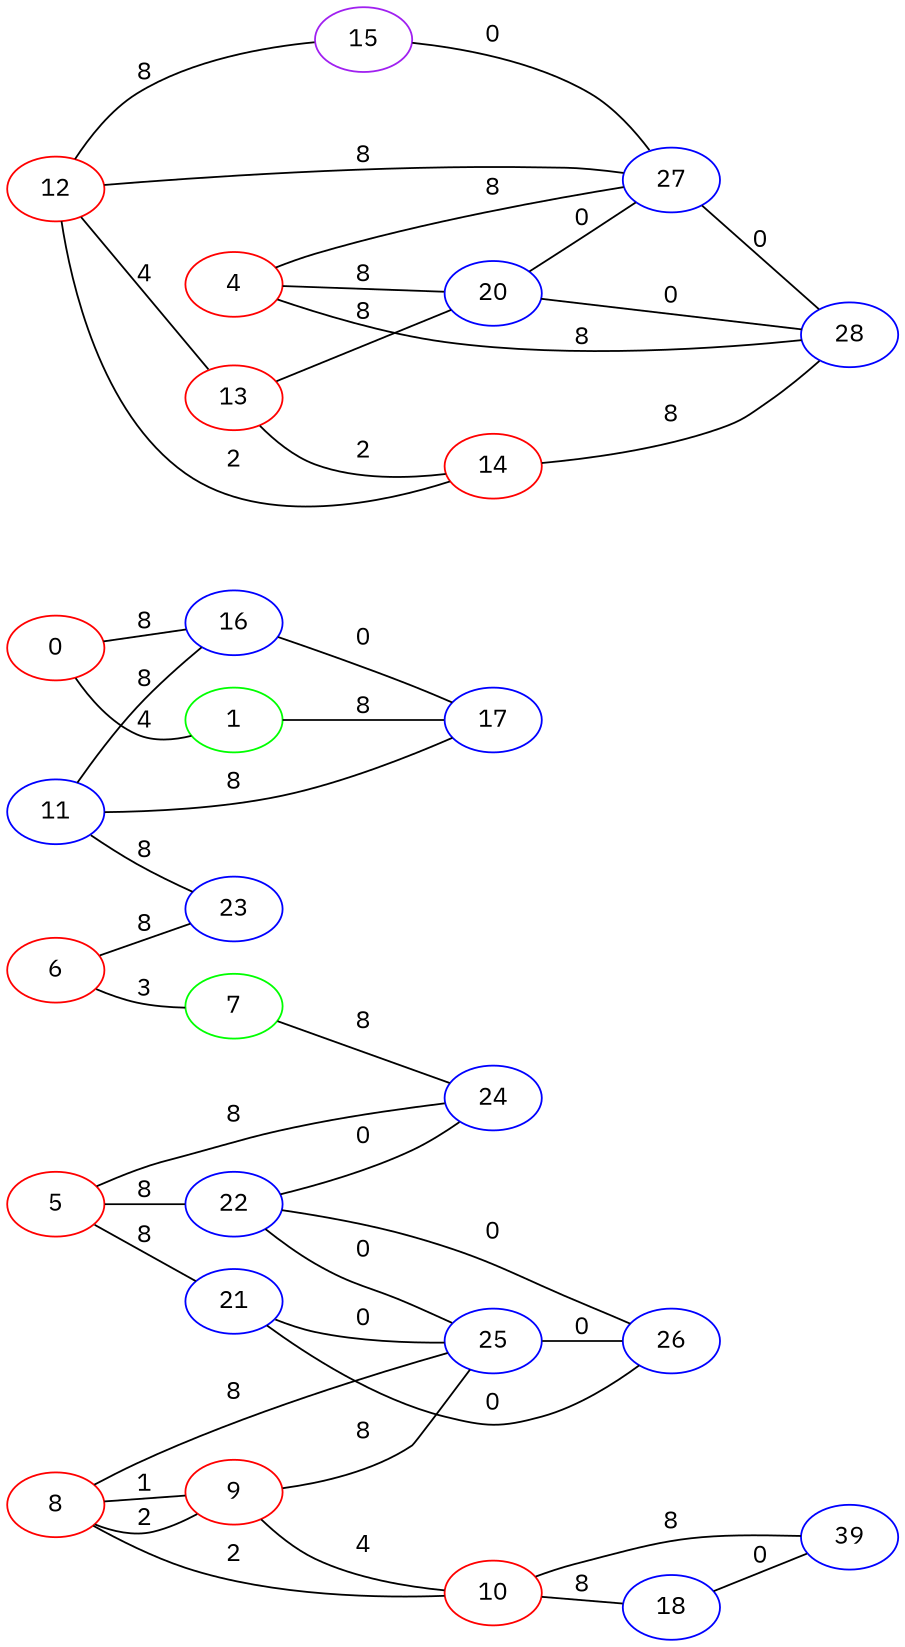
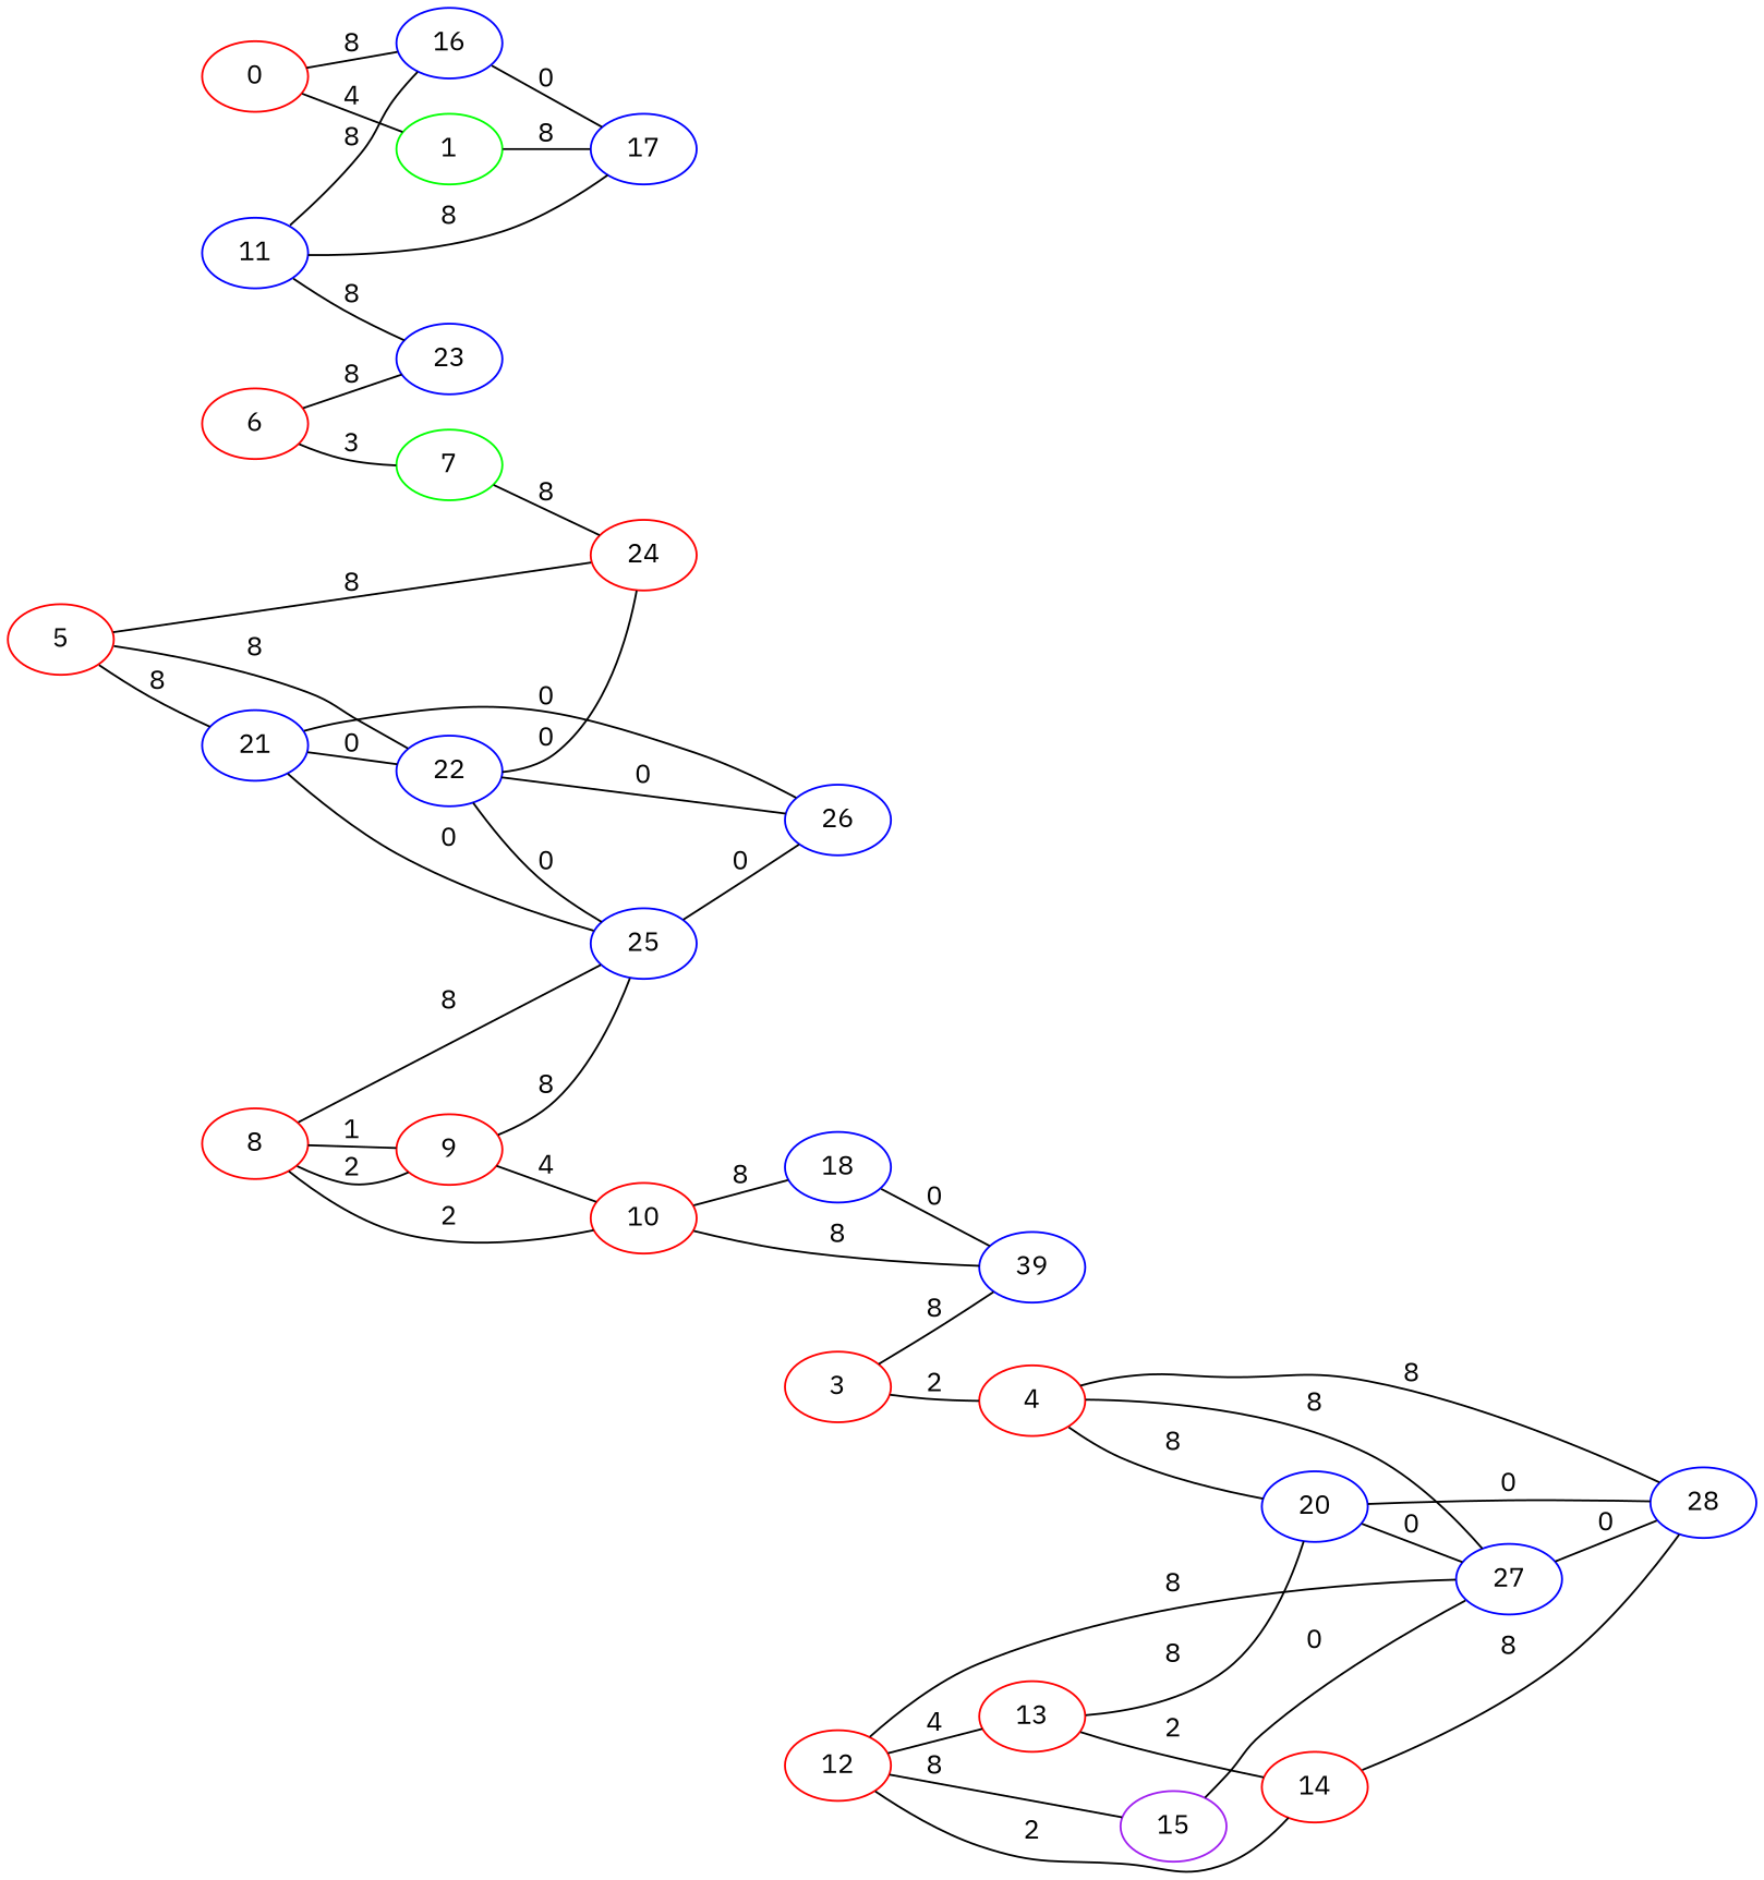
  graph {
    fontname="IBM Plex Sans"
    rankdir=LR
    node [color=blue fontname="IBM Plex Sans" weight=3]
    edge [fontname="IBM Plex Sans"]
    1 [color=green weight=2]
    0 [color=red weight=1]
    16
    17
+   3 [color=red weight=1]
    4 [color=red weight=1]
    n7 [label=39]
    20
    27
    28
    18
    21
    5 [color=red weight=1]
    22
-   24
+   24 [color=red]
    25
    26
    7 [color=green weight=2]
    6 [color=red weight=1]
    23
    8 [color=red weight=1]
    9 [color=red weight=1]
    10 [color=red weight=1]
    11 [weight=1]
    12 [color=red weight=1]
    13 [color=red weight=1]
    14 [color=red weight=1]
    15 [color=purple weight=4]
    1 -- 17 [label=8]
    0 -- 1 [label=4]
    0 -- 16 [label=8]
    16 -- 17 [label=0]
+   3 -- 4 [label=2]
+   3 -- n7 [label=8]
    4 -- 20 [label=8]
    4 -- 27 [label=8]
    4 -- 28 [label=8]
    20 -- 27 [label=0]
    20 -- 28 [label=0]
    27 -- 28 [label=0]
    18 -- n7 [label=0]
+   21 -- 22 [label=0]
    21 -- 25 [label=0]
    21 -- 26 [label=0]
    5 -- 21 [label=8]
    5 -- 22 [label=8]
    5 -- 24 [label=8]
    22 -- 24 [label=0]
    22 -- 25 [label=0]
    22 -- 26 [label=0]
    25 -- 26 [label=0]
    7 -- 24 [label=8]
    6 -- 7 [label=3]
    6 -- 23 [label=8]
    8 -- 25 [label=8]
    8 -- 9 [label=1]
    8 -- 9 [label=2]
    8 -- 10 [label=2]
    9 -- 25 [label=8]
    9 -- 10 [label=4]
    10 -- n7 [label=8]
    10 -- 18 [label=8]
    11 -- 16 [label=8]
    11 -- 17 [label=8]
    11 -- 23 [label=8]
    12 -- 27 [label=8]
    12 -- 13 [label=4]
    12 -- 14 [label=2]
    12 -- 15 [label=8]
    13 -- 20 [label=8]
    13 -- 14 [label=2]
    14 -- 28 [label=8]
    15 -- 27 [label=0]
  }
